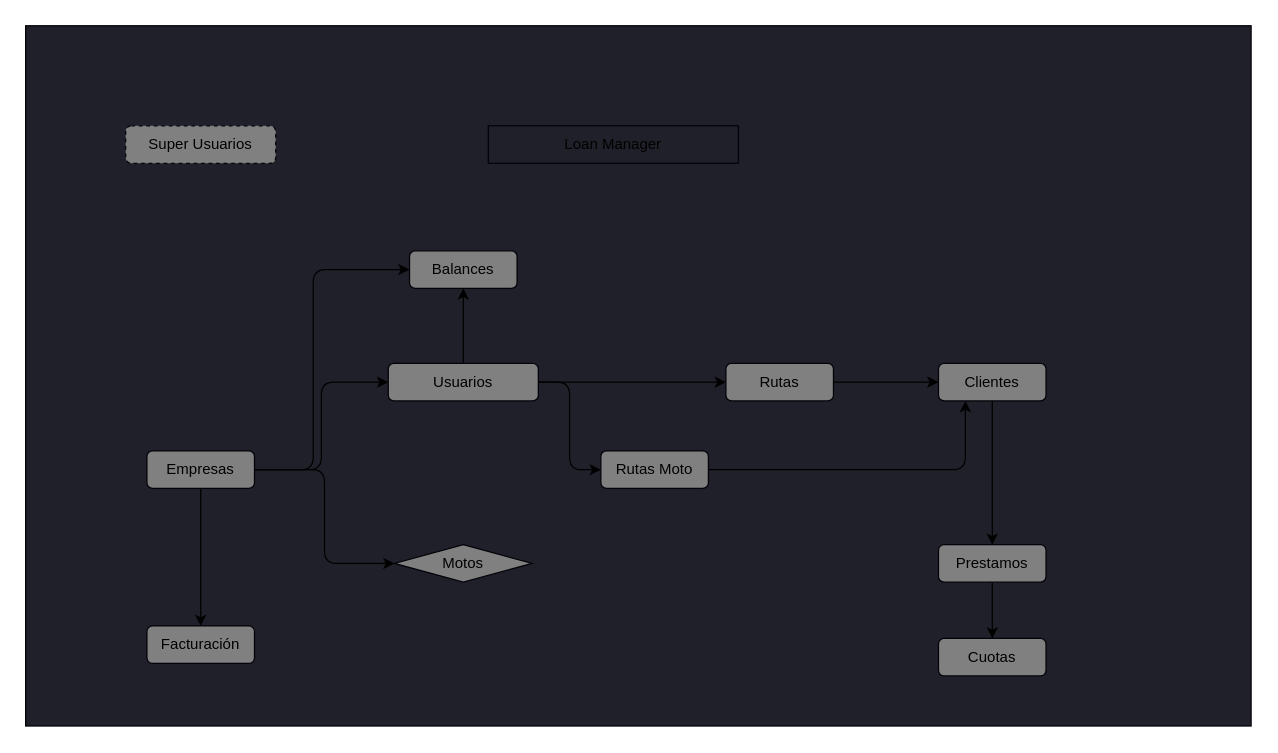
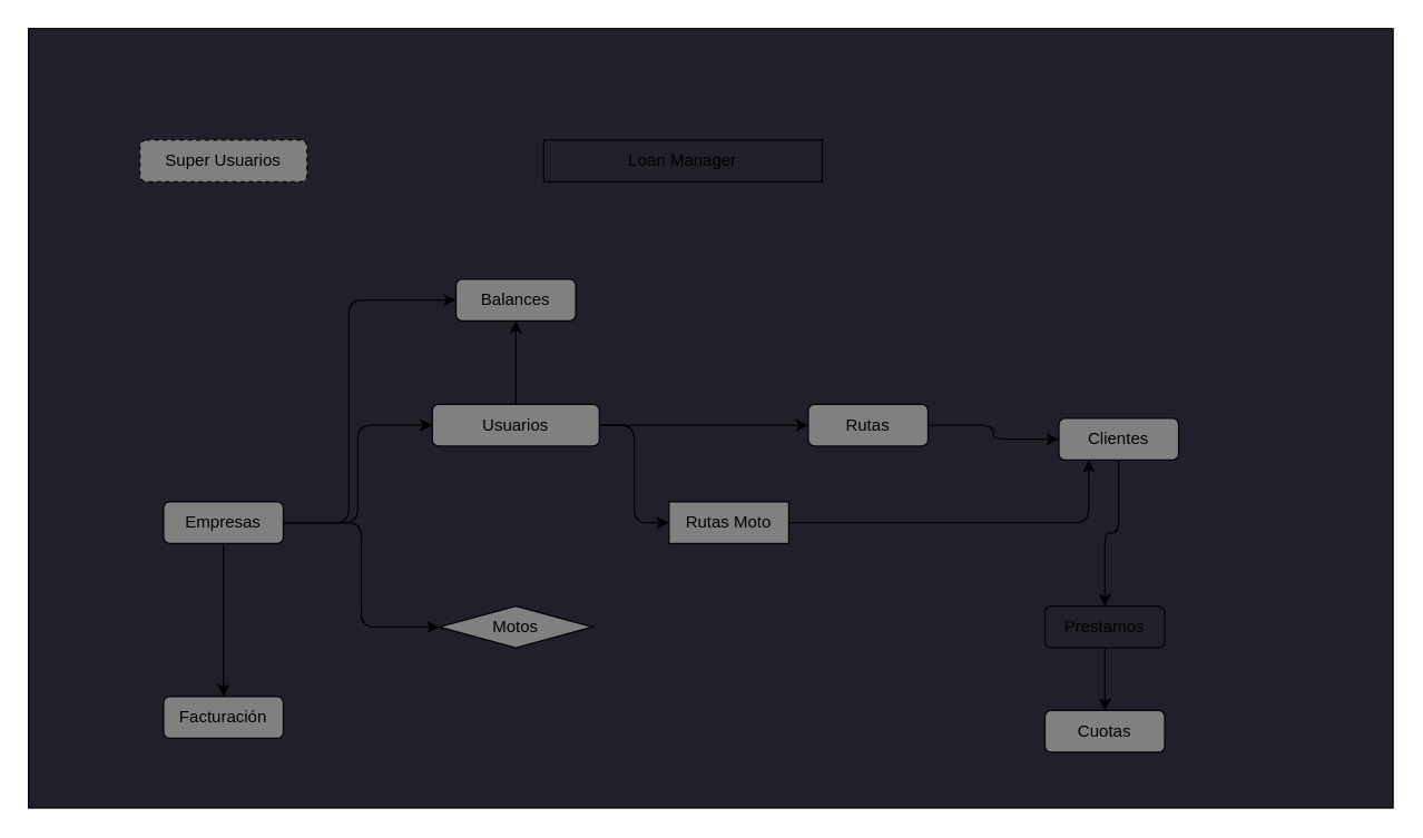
  <mxCell id="0" />
  <mxCell id="1" parent="0" />
  <mxCell id="2" value="" style="rounded=0;whiteSpace=wrap;html=1;strokeColor=#030208;fillColor=#20202A;" vertex="1" parent="1"><mxGeometry x="20" y="20" width="980" height="560" as="geometry" /></mxCell>
  <mxCell id="3" value="Loan Manager" style="text;html=1;strokeColor=#030208;fillColor=none;align=center;verticalAlign=middle;whiteSpace=wrap;rounded=0;" vertex="1" parent="1"><mxGeometry x="390" y="100" width="200" height="30" as="geometry" /></mxCell>
  <mxCell id="4" value="Super Usuarios" style="rounded=1;whiteSpace=wrap;html=1;strokeColor=#030208;fillColor=#808080;dashed=1;" vertex="1" parent="1"><mxGeometry x="100" y="100" width="120" height="30" as="geometry" /></mxCell>
  <mxCell id="5" style="edgeStyle=orthogonalEdgeStyle;html=1;entryX=0.5;entryY=0;entryDx=0;entryDy=0;" edge="1" parent="1" source="6" target="8"><mxGeometry relative="1" as="geometry" /></mxCell>
- <mxCell id="6" value="Clientes" style="rounded=1;whiteSpace=wrap;html=1;strokeColor=#030208;fillColor=#808080;" vertex="1" parent="1"><mxGeometry x="750" y="290" width="86" height="30" as="geometry" /></mxCell>
+ <mxCell id="6" value="Clientes" style="rounded=1;whiteSpace=wrap;html=1;strokeColor=#030208;fillColor=#808080;" vertex="1" parent="1"><mxGeometry x="760" y="300" width="86" height="30" as="geometry" /></mxCell>
  <mxCell id="7" style="edgeStyle=orthogonalEdgeStyle;html=1;" edge="1" parent="1" source="8" target="9"><mxGeometry relative="1" as="geometry" /></mxCell>
- <mxCell id="8" value="Prestamos" style="rounded=1;whiteSpace=wrap;html=1;strokeColor=#030208;fillColor=#808080;" vertex="1" parent="1"><mxGeometry x="750" y="435" width="86" height="30" as="geometry" /></mxCell>
+ <mxCell id="8" value="Prestamos" style="rounded=1;whiteSpace=wrap;html=1;strokeColor=#030208;fillColor=#20202a;" vertex="1" parent="1"><mxGeometry x="750" y="435" width="86" height="30" as="geometry" /></mxCell>
  <mxCell id="9" value="Cuotas" style="rounded=1;whiteSpace=wrap;html=1;strokeColor=#030208;fillColor=#808080;" vertex="1" parent="1"><mxGeometry x="750" y="510" width="86" height="30" as="geometry" /></mxCell>
  <mxCell id="10" value="Balances" style="rounded=1;whiteSpace=wrap;html=1;strokeColor=#030208;fillColor=#808080;" vertex="1" parent="1"><mxGeometry x="327" y="200" width="86" height="30" as="geometry" /></mxCell>
  <mxCell id="11" style="edgeStyle=orthogonalEdgeStyle;html=1;entryX=0;entryY=0.5;entryDx=0;entryDy=0;" edge="1" parent="1" source="15" target="21"><mxGeometry relative="1" as="geometry" /></mxCell>
  <mxCell id="12" style="edgeStyle=orthogonalEdgeStyle;html=1;entryX=0;entryY=0.5;entryDx=0;entryDy=0;" edge="1" parent="1" source="15" target="22"><mxGeometry relative="1" as="geometry" /></mxCell>
  <mxCell id="13" style="edgeStyle=orthogonalEdgeStyle;html=1;entryX=0;entryY=0.5;entryDx=0;entryDy=0;" edge="1" parent="1" source="15" target="10"><mxGeometry relative="1" as="geometry"><Array as="points"><mxPoint x="250" y="375" /><mxPoint x="250" y="215" /></Array></mxGeometry></mxCell>
  <mxCell id="14" style="edgeStyle=orthogonalEdgeStyle;html=1;" edge="1" parent="1" source="15" target="25"><mxGeometry relative="1" as="geometry" /></mxCell>
  <mxCell id="15" value="Empresas" style="rounded=1;whiteSpace=wrap;html=1;strokeColor=#030208;fillColor=#808080;" vertex="1" parent="1"><mxGeometry x="117" y="360" width="86" height="30" as="geometry" /></mxCell>
  <mxCell id="16" style="edgeStyle=orthogonalEdgeStyle;html=1;" edge="1" parent="1" source="17" target="6"><mxGeometry relative="1" as="geometry" /></mxCell>
  <mxCell id="17" value="Rutas" style="rounded=1;whiteSpace=wrap;html=1;strokeColor=#030208;fillColor=#808080;" vertex="1" parent="1"><mxGeometry x="580" y="290" width="86" height="30" as="geometry" /></mxCell>
  <mxCell id="18" style="edgeStyle=orthogonalEdgeStyle;html=1;" edge="1" parent="1" source="21" target="17"><mxGeometry relative="1" as="geometry" /></mxCell>
  <mxCell id="19" style="edgeStyle=orthogonalEdgeStyle;html=1;" edge="1" parent="1" source="21" target="10"><mxGeometry relative="1" as="geometry" /></mxCell>
  <mxCell id="20" style="edgeStyle=orthogonalEdgeStyle;html=1;entryX=0;entryY=0.5;entryDx=0;entryDy=0;" edge="1" parent="1" source="21" target="24"><mxGeometry relative="1" as="geometry" /></mxCell>
  <mxCell id="21" value="Usuarios" style="rounded=1;whiteSpace=wrap;html=1;strokeColor=#030208;fillColor=#808080;" vertex="1" parent="1"><mxGeometry x="310" y="290" width="120" height="30" as="geometry" /></mxCell>
  <mxCell id="22" value="Motos" style="rhombus;whiteSpace=wrap;html=1;strokeColor=#030208;fillColor=#808080;" vertex="1" parent="1"><mxGeometry x="315" y="435" width="110" height="30" as="geometry" /></mxCell>
  <mxCell id="23" style="edgeStyle=orthogonalEdgeStyle;html=1;entryX=0.25;entryY=1;entryDx=0;entryDy=0;" edge="1" parent="1" source="24" target="6"><mxGeometry relative="1" as="geometry" /></mxCell>
- <mxCell id="24" value="Rutas Moto" style="rounded=1;whiteSpace=wrap;html=1;strokeColor=#030208;fillColor=#808080;" vertex="1" parent="1"><mxGeometry x="480" y="360" width="86" height="30" as="geometry" /></mxCell>
+ <mxCell id="24" value="Rutas Moto" style="whiteSpace=wrap;html=1;strokeColor=#030208;fillColor=#808080;rounded=0;" vertex="1" parent="1"><mxGeometry x="480" y="360" width="86" height="30" as="geometry" /></mxCell>
  <mxCell id="25" value="Facturación" style="rounded=1;whiteSpace=wrap;html=1;strokeColor=#030208;fillColor=#808080;" vertex="1" parent="1"><mxGeometry x="117" y="500" width="86" height="30" as="geometry" /></mxCell>
